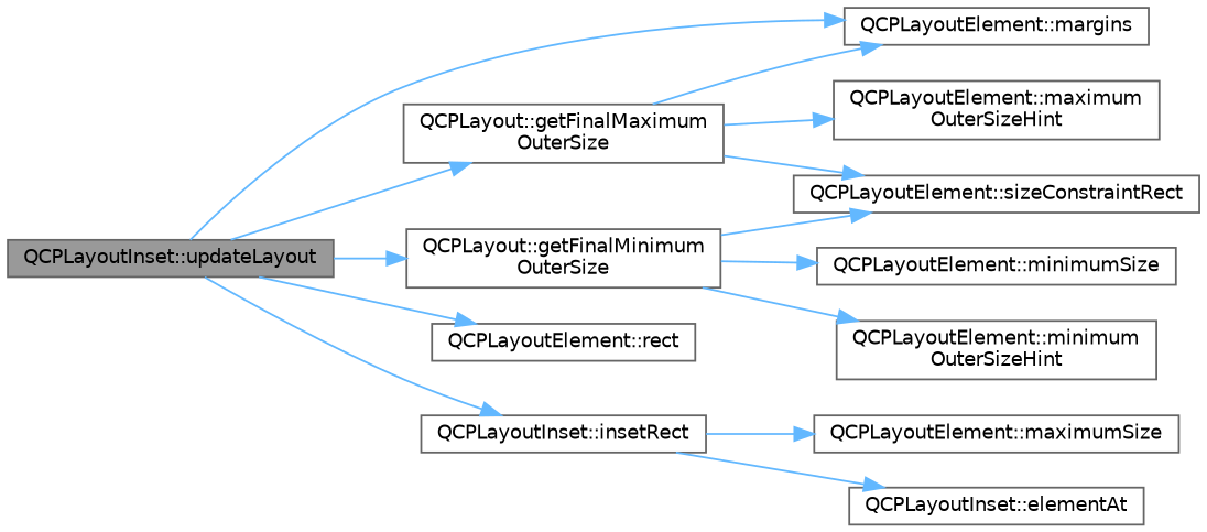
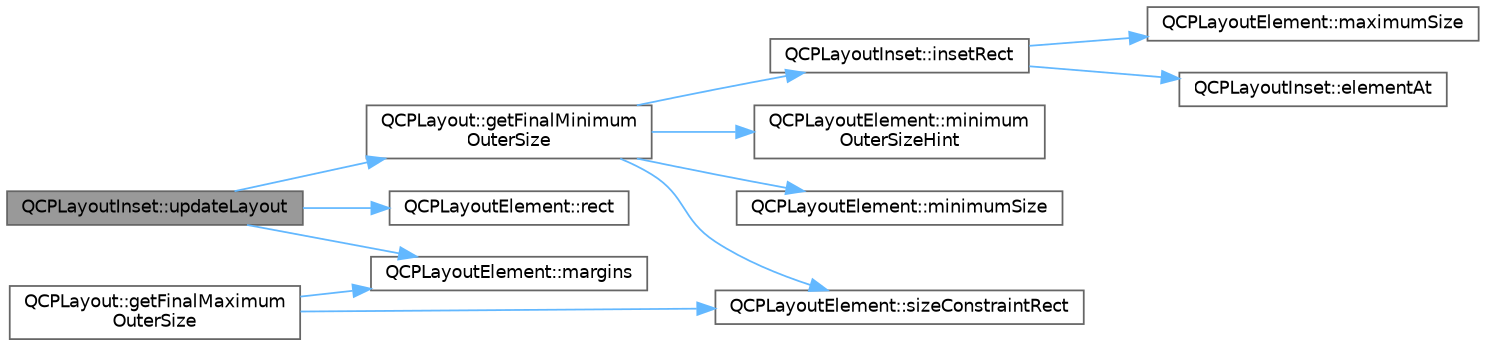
  digraph {
    rankdir=LR
    node [color=grey40 fillcolor=white fontname=Helvetica fontsize=10 shape=box style=filled]
    edge [color=steelblue1 fontname=Helvetica fontsize=10 labelfontname=Helvetica labelfontsize=10 style=solid]
    n1 [color=gray40 fillcolor=grey60 fontcolor=black height=0.2 label="QCPLayoutInset::updateLayout" width=0.4]
    n2 [height=0.2 label="QCPLayout::getFinalMaximum\lOuterSize" width=0.4]
    n3 [height=0.2 label="QCPLayout::getFinalMinimum\lOuterSize" width=0.4]
    n4 [height=0.2 label="QCPLayoutInset::insetRect" width=0.4]
    n5 [height=0.2 label="QCPLayoutElement::rect" width=0.4]
    n6 [height=0.2 label="QCPLayoutElement::margins" width=0.4]
-   n7 [height=0.2 label="QCPLayoutElement::maximum\lOuterSizeHint" width=0.4]
    n8 [height=0.2 label="QCPLayoutElement::sizeConstraintRect" width=0.4]
    n9 [height=0.2 label="QCPLayoutElement::minimum\lOuterSizeHint" width=0.4]
    n10 [height=0.2 label="QCPLayoutElement::minimumSize" width=0.4]
    n11 [height=0.2 label="QCPLayoutElement::maximumSize" width=0.4]
    n12 [height=0.2 label="QCPLayoutInset::elementAt" width=0.4]
-   n1 -> n2
    n1 -> n3
-   n1 -> n4
+   n3 -> n4
    n1 -> n5
    n1 -> n6
    n2 -> n6
-   n2 -> n7
    n2 -> n8
    n3 -> n8
    n3 -> n9
    n3 -> n10
    n4 -> n11
    n4 -> n12
  }
